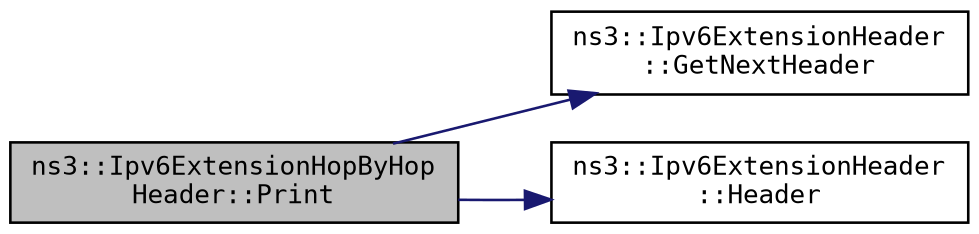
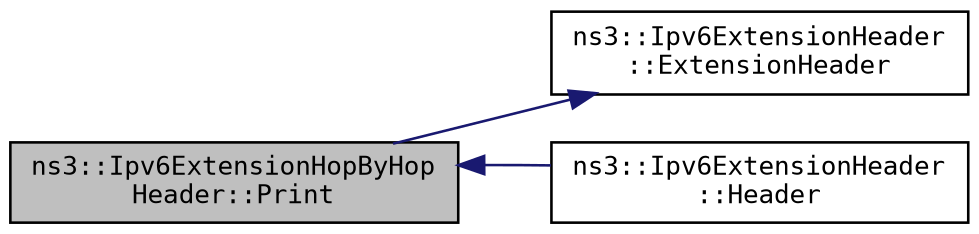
  digraph {
    fontname="DejaVu Sans Mono"
    rankdir=LR
    node [color=black fillcolor=white fontname="DejaVu Sans Mono" fontsize=10 shape=record style=filled]
    edge [color=midnightblue fontname="DejaVu Sans Mono" fontsize=10 labelfontname=Helvetica labelfontsize=10 style=solid]
    n1 [fillcolor=grey75 fontcolor=black height=0.2 label="ns3::Ipv6ExtensionHopByHop\lHeader::Print" width=0.4]
-   n2 [height=0.2 label="ns3::Ipv6ExtensionHeader\l::GetNextHeader" width=0.4]
+   n2 [height=0.2 label="ns3::Ipv6ExtensionHeader\l::ExtensionHeader" width=0.4]
    n3 [height=0.2 label="ns3::Ipv6ExtensionHeader\l::Header" width=0.4]
    n1 -> n2
-   n1 -> n3
+   n3 -> n1
  }
